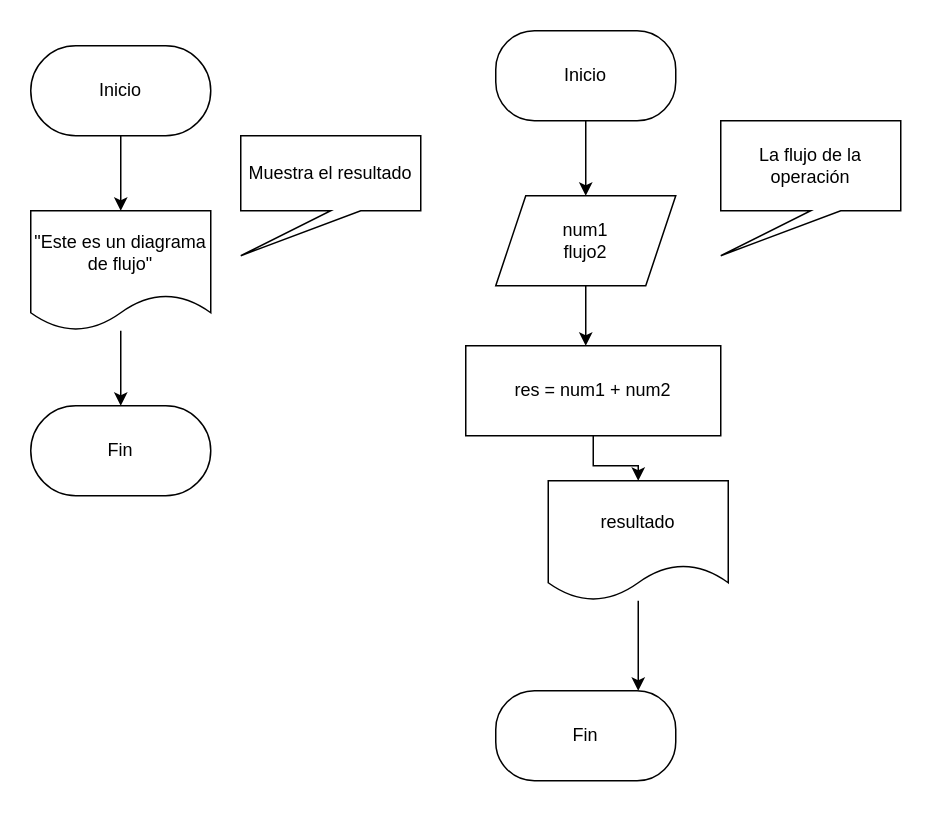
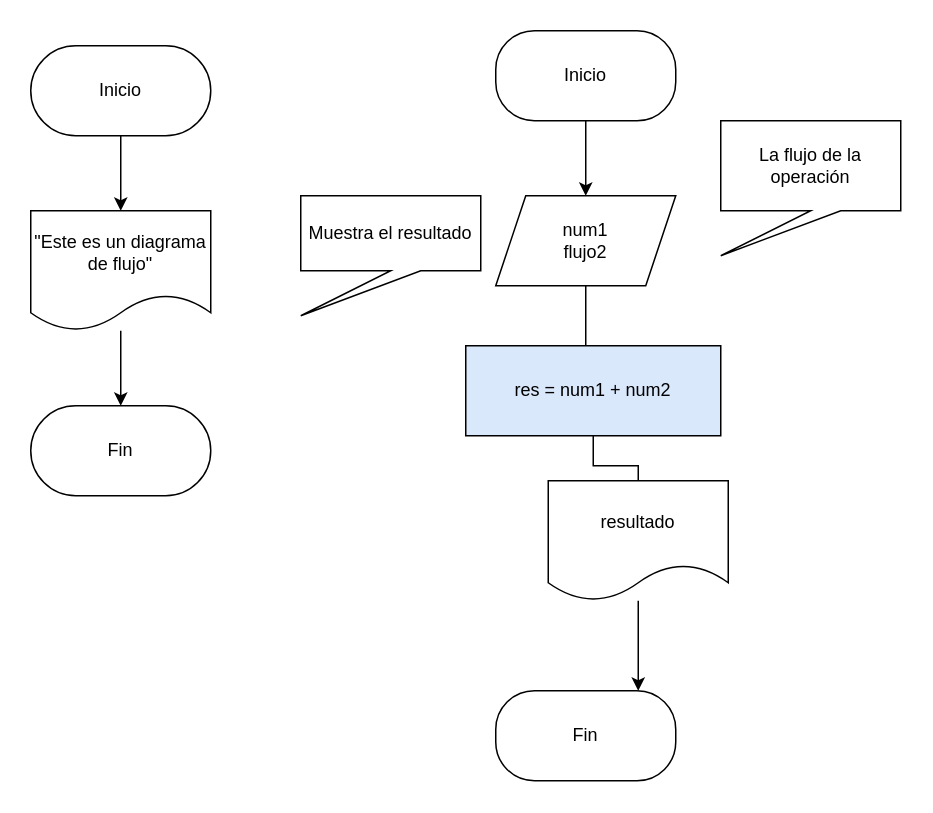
  <mxCell id="0" />
  <mxCell id="1" parent="0" />
  <mxCell id="2" value="" style="edgeStyle=orthogonalEdgeStyle;rounded=0;orthogonalLoop=1;jettySize=auto;html=1;" edge="1" parent="1" source="3" target="5"><mxGeometry relative="1" as="geometry" /></mxCell>
  <mxCell id="3" value="Inicio" style="rounded=1;whiteSpace=wrap;html=1;arcSize=50;" vertex="1" parent="1"><mxGeometry x="20" y="30" width="120" height="60" as="geometry" /></mxCell>
  <mxCell id="4" value="" style="edgeStyle=orthogonalEdgeStyle;rounded=0;orthogonalLoop=1;jettySize=auto;html=1;" edge="1" parent="1" source="5" target="6"><mxGeometry relative="1" as="geometry" /></mxCell>
  <mxCell id="5" value="&quot;Este es un diagrama de flujo&quot;" style="shape=document;whiteSpace=wrap;html=1;boundedLbl=1;" vertex="1" parent="1"><mxGeometry x="20" y="140" width="120" height="80" as="geometry" /></mxCell>
  <mxCell id="6" value="Fin" style="rounded=1;whiteSpace=wrap;html=1;arcSize=50;" vertex="1" parent="1"><mxGeometry x="20" y="270" width="120" height="60" as="geometry" /></mxCell>
  <mxCell id="7" value="" style="edgeStyle=orthogonalEdgeStyle;rounded=0;orthogonalLoop=1;jettySize=auto;html=1;" edge="1" parent="1" source="8" target="10"><mxGeometry relative="1" as="geometry" /></mxCell>
  <mxCell id="8" value="Inicio" style="rounded=1;whiteSpace=wrap;html=1;arcSize=43;" vertex="1" parent="1"><mxGeometry x="330" y="20" width="120" height="60" as="geometry" /></mxCell>
- <mxCell id="9" value="" style="edgeStyle=orthogonalEdgeStyle;rounded=0;orthogonalLoop=1;jettySize=auto;html=1;" edge="1" parent="1" source="10" target="14"><mxGeometry relative="1" as="geometry"><Array as="points"><mxPoint x="390" y="220" /><mxPoint x="390" y="220" /></Array></mxGeometry></mxCell>
+ <mxCell id="9" value="" style="edgeStyle=orthogonalEdgeStyle;rounded=0;orthogonalLoop=1;jettySize=auto;html=1;endArrow=none;" edge="1" parent="1" source="10" target="14"><mxGeometry relative="1" as="geometry"><Array as="points"><mxPoint x="390" y="220" /><mxPoint x="390" y="220" /></Array></mxGeometry></mxCell>
  <mxCell id="10" value="num1&lt;br&gt;flujo2" style="shape=parallelogram;perimeter=parallelogramPerimeter;whiteSpace=wrap;html=1;fixedSize=1;" vertex="1" parent="1"><mxGeometry x="330" y="130" width="120" height="60" as="geometry" /></mxCell>
- <mxCell id="11" value="Muestra el resultado" style="shape=callout;whiteSpace=wrap;html=1;perimeter=calloutPerimeter;position2=0;" vertex="1" parent="1"><mxGeometry x="160" y="90" width="120" height="80" as="geometry" /></mxCell>
+ <mxCell id="11" value="Muestra el resultado" style="shape=callout;whiteSpace=wrap;html=1;perimeter=calloutPerimeter;position2=0;" vertex="1" parent="1"><mxGeometry x="200" y="130" width="120" height="80" as="geometry" /></mxCell>
  <mxCell id="12" value="La flujo de la operación" style="shape=callout;whiteSpace=wrap;html=1;perimeter=calloutPerimeter;position2=0;" vertex="1" parent="1"><mxGeometry x="480" y="80" width="120" height="90" as="geometry" /></mxCell>
- <mxCell id="13" value="" style="edgeStyle=orthogonalEdgeStyle;rounded=0;orthogonalLoop=1;jettySize=auto;html=1;" edge="1" parent="1" source="14" target="16"><mxGeometry relative="1" as="geometry" /></mxCell>
- <mxCell id="14" value="res = num1 + num2" style="rounded=0;whiteSpace=wrap;html=1;" vertex="1" parent="1"><mxGeometry x="310" y="230" width="170" height="60" as="geometry" /></mxCell>
+ <mxCell id="13" value="" style="edgeStyle=orthogonalEdgeStyle;rounded=0;orthogonalLoop=1;jettySize=auto;html=1;endArrow=none;" edge="1" parent="1" source="14" target="16"><mxGeometry relative="1" as="geometry" /></mxCell>
+ <mxCell id="14" value="res = num1 + num2" style="rounded=0;whiteSpace=wrap;html=1;fillColor=#dae8fc;" vertex="1" parent="1"><mxGeometry x="310" y="230" width="170" height="60" as="geometry" /></mxCell>
  <mxCell id="15" value="" style="edgeStyle=orthogonalEdgeStyle;rounded=0;orthogonalLoop=1;jettySize=auto;html=1;" edge="1" parent="1" source="16" target="17"><mxGeometry relative="1" as="geometry"><Array as="points"><mxPoint x="395" y="460" /><mxPoint x="395" y="460" /></Array></mxGeometry></mxCell>
  <mxCell id="16" value="resultado" style="shape=document;whiteSpace=wrap;html=1;boundedLbl=1;" vertex="1" parent="1"><mxGeometry x="365" y="320" width="120" height="80" as="geometry" /></mxCell>
  <mxCell id="17" value="Fin" style="rounded=1;whiteSpace=wrap;html=1;arcSize=43;" vertex="1" parent="1"><mxGeometry x="330" y="460" width="120" height="60" as="geometry" /></mxCell>
